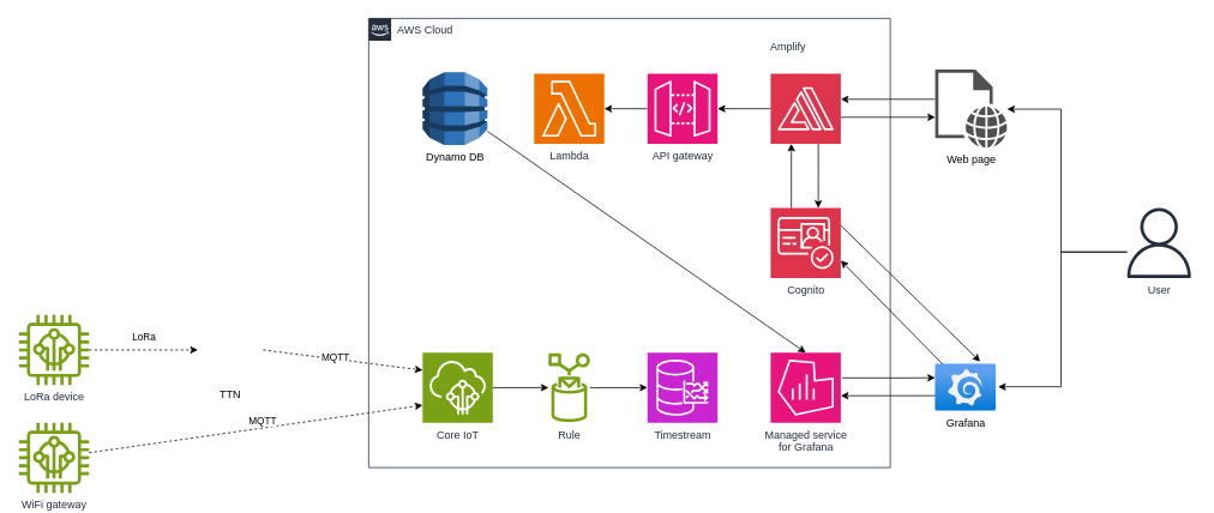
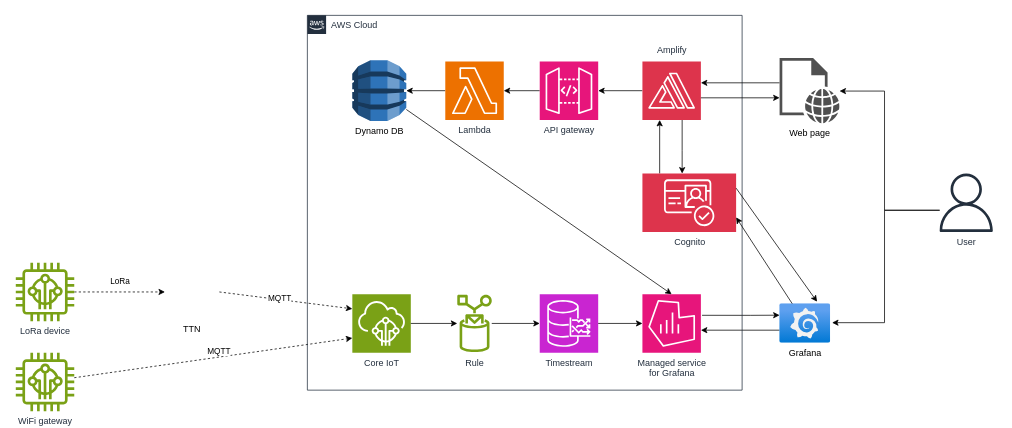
  <mxCell id="0" />
  <mxCell id="1" parent="0" />
  <mxCell id="2" value="" style="endArrow=classic;html=1;rounded=0;exitX=1;exitY=0.5;exitDx=0;exitDy=0;entryX=0;entryY=0.5;entryDx=0;entryDy=0;dashed=1;" parent="1" target="35" edge="1"><mxGeometry width="50" height="50" relative="1" as="geometry"><mxPoint x="98" y="389" as="sourcePoint" /><mxPoint x="202" y="389" as="targetPoint" /></mxGeometry></mxCell>
  <mxCell id="3" value="LoRa" style="edgeLabel;html=1;align=center;verticalAlign=middle;resizable=0;points=[];" parent="2" vertex="1" connectable="0"><mxGeometry x="-0.129" relative="1" as="geometry"><mxPoint x="8" y="-15" as="offset" /></mxGeometry></mxCell>
  <mxCell id="4" value="" style="endArrow=classic;html=1;rounded=0;exitX=1;exitY=0.5;exitDx=0;exitDy=0;entryX=0;entryY=0.25;entryDx=0;entryDy=0;entryPerimeter=0;dashed=1;" parent="1" source="35" target="29" edge="1"><mxGeometry width="50" height="50" relative="1" as="geometry"><mxPoint x="322" y="405" as="sourcePoint" /><mxPoint x="239" y="380" as="targetPoint" /></mxGeometry></mxCell>
  <mxCell id="5" value="MQTT" style="edgeLabel;html=1;align=center;verticalAlign=middle;resizable=0;points=[];" parent="4" vertex="1" connectable="0"><mxGeometry x="0.095" y="2" relative="1" as="geometry"><mxPoint x="-18" y="-2" as="offset" /></mxGeometry></mxCell>
  <mxCell id="6" value="" style="endArrow=classic;html=1;rounded=0;entryX=0;entryY=0.75;entryDx=0;entryDy=0;entryPerimeter=0;dashed=1;" parent="1" source="34" target="29" edge="1"><mxGeometry width="50" height="50" relative="1" as="geometry"><mxPoint x="99" y="491" as="sourcePoint" /><mxPoint x="239" y="380" as="targetPoint" /></mxGeometry></mxCell>
  <mxCell id="7" value="MQTT" style="edgeLabel;html=1;align=center;verticalAlign=middle;resizable=0;points=[];" parent="6" vertex="1" connectable="0"><mxGeometry x="0.218" y="-4" relative="1" as="geometry"><mxPoint x="-34" y="-8" as="offset" /></mxGeometry></mxCell>
  <mxCell id="8" value="" style="edgeStyle=orthogonalEdgeStyle;rounded=0;orthogonalLoop=1;jettySize=auto;html=1;" edge="1" parent="1"><mxGeometry relative="1" as="geometry"><mxPoint x="1039" y="440" as="sourcePoint" /><mxPoint x="934" y="440" as="targetPoint" /></mxGeometry></mxCell>
  <mxCell id="9" value="Grafana" style="image;aspect=fixed;html=1;points=[];align=center;fontSize=12;image=img/lib/azure2/other/Grafana.svg;" parent="1" vertex="1"><mxGeometry x="1039" y="404.6" width="68" height="52.8" as="geometry" /></mxCell>
  <mxCell id="10" style="edgeStyle=orthogonalEdgeStyle;rounded=0;orthogonalLoop=1;jettySize=auto;html=1;exitX=1;exitY=0.5;exitDx=0;exitDy=0;exitPerimeter=0;entryX=-0.023;entryY=0.497;entryDx=0;entryDy=0;entryPerimeter=0;" parent="1" edge="1"><mxGeometry relative="1" as="geometry"><mxPoint x="935.56" y="420.16" as="sourcePoint" /><mxPoint x="1038.996" y="420.002" as="targetPoint" /><Array as="points"><mxPoint x="1000.56" y="420.16" /><mxPoint x="1000.56" y="420.16" /></Array></mxGeometry></mxCell>
  <mxCell id="11" style="edgeStyle=orthogonalEdgeStyle;rounded=0;orthogonalLoop=1;jettySize=auto;html=1;" edge="1" parent="1" source="12"><mxGeometry relative="1" as="geometry"><mxPoint x="1109" y="430" as="targetPoint" /><Array as="points"><mxPoint x="1179" y="280" /><mxPoint x="1179" y="430" /></Array></mxGeometry></mxCell>
  <mxCell id="12" value="User" style="sketch=0;outlineConnect=0;fontColor=#232F3E;gradientColor=none;fillColor=#232F3D;strokeColor=none;dashed=0;verticalLabelPosition=bottom;verticalAlign=top;align=center;html=1;fontSize=12;fontStyle=0;aspect=fixed;pointerEvents=1;shape=mxgraph.aws4.user;" parent="1" vertex="1"><mxGeometry x="1249" y="231" width="78" height="78" as="geometry" /></mxCell>
  <mxCell id="13" value="AWS Cloud" style="points=[[0,0],[0.25,0],[0.5,0],[0.75,0],[1,0],[1,0.25],[1,0.5],[1,0.75],[1,1],[0.75,1],[0.5,1],[0.25,1],[0,1],[0,0.75],[0,0.5],[0,0.25]];outlineConnect=0;gradientColor=none;html=1;whiteSpace=wrap;fontSize=12;fontStyle=0;container=1;pointerEvents=0;collapsible=0;recursiveResize=0;shape=mxgraph.aws4.group;grIcon=mxgraph.aws4.group_aws_cloud_alt;strokeColor=#232F3E;fillColor=none;verticalAlign=top;align=left;spacingLeft=30;fontColor=#232F3E;dashed=0;" parent="1" vertex="1"><mxGeometry x="409" y="20" width="580" height="500" as="geometry" /></mxCell>
  <mxCell id="14" value="" style="edgeStyle=orthogonalEdgeStyle;rounded=0;orthogonalLoop=1;jettySize=auto;html=1;" edge="1" parent="13" source="15" target="17"><mxGeometry relative="1" as="geometry" /></mxCell>
  <mxCell id="15" value="API gateway" style="sketch=0;points=[[0,0,0],[0.25,0,0],[0.5,0,0],[0.75,0,0],[1,0,0],[0,1,0],[0.25,1,0],[0.5,1,0],[0.75,1,0],[1,1,0],[0,0.25,0],[0,0.5,0],[0,0.75,0],[1,0.25,0],[1,0.5,0],[1,0.75,0]];outlineConnect=0;fontColor=#232F3E;fillColor=#E7157B;strokeColor=#ffffff;dashed=0;verticalLabelPosition=bottom;verticalAlign=top;align=center;html=1;fontSize=12;fontStyle=0;aspect=fixed;shape=mxgraph.aws4.resourceIcon;resIcon=mxgraph.aws4.api_gateway;" vertex="1" parent="13"><mxGeometry x="310" y="61.5" width="78" height="78" as="geometry" /></mxCell>
+ <mxCell id="16" value="" style="edgeStyle=orthogonalEdgeStyle;rounded=0;orthogonalLoop=1;jettySize=auto;html=1;" edge="1" parent="13" source="17" target="18"><mxGeometry relative="1" as="geometry" /></mxCell>
  <mxCell id="17" value="Lambda" style="sketch=0;points=[[0,0,0],[0.25,0,0],[0.5,0,0],[0.75,0,0],[1,0,0],[0,1,0],[0.25,1,0],[0.5,1,0],[0.75,1,0],[1,1,0],[0,0.25,0],[0,0.5,0],[0,0.75,0],[1,0.25,0],[1,0.5,0],[1,0.75,0]];outlineConnect=0;fontColor=#232F3E;fillColor=#ED7100;strokeColor=#ffffff;dashed=0;verticalLabelPosition=bottom;verticalAlign=top;align=center;html=1;fontSize=12;fontStyle=0;aspect=fixed;shape=mxgraph.aws4.resourceIcon;resIcon=mxgraph.aws4.lambda;" vertex="1" parent="13"><mxGeometry x="184" y="61.5" width="78" height="78" as="geometry" /></mxCell>
  <mxCell id="18" value="Dynamo DB" style="outlineConnect=0;dashed=0;verticalLabelPosition=bottom;verticalAlign=top;align=center;html=1;shape=mxgraph.aws3.dynamo_db;fillColor=#2E73B8;gradientColor=none;" vertex="1" parent="13"><mxGeometry x="60" y="60" width="72" height="81" as="geometry" /></mxCell>
  <mxCell id="19" value="" style="edgeStyle=orthogonalEdgeStyle;rounded=0;orthogonalLoop=1;jettySize=auto;html=1;" edge="1" parent="13"><mxGeometry relative="1" as="geometry"><mxPoint x="470.0" y="211" as="sourcePoint" /><mxPoint x="470.0" y="139.5" as="targetPoint" /></mxGeometry></mxCell>
- <mxCell id="20" value="Cognito" style="sketch=0;points=[[0,0,0],[0.25,0,0],[0.5,0,0],[0.75,0,0],[1,0,0],[0,1,0],[0.25,1,0],[0.5,1,0],[0.75,1,0],[1,1,0],[0,0.25,0],[0,0.5,0],[0,0.75,0],[1,0.25,0],[1,0.5,0],[1,0.75,0]];outlineConnect=0;fontColor=#232F3E;fillColor=#DD344C;strokeColor=#ffffff;dashed=0;verticalLabelPosition=bottom;verticalAlign=top;align=center;html=1;fontSize=12;fontStyle=0;aspect=fixed;shape=mxgraph.aws4.resourceIcon;resIcon=mxgraph.aws4.cognito;" vertex="1" parent="13"><mxGeometry x="447" y="211" width="78" height="78" as="geometry" /></mxCell>
+ <mxCell id="20" value="Cognito" style="sketch=0;points=[[0,0,0],[0.25,0,0],[0.5,0,0],[0.75,0,0],[1,0,0],[0,1,0],[0.25,1,0],[0.5,1,0],[0.75,1,0],[1,1,0],[0,0.25,0],[0,0.5,0],[0,0.75,0],[1,0.25,0],[1,0.5,0],[1,0.75,0]];outlineConnect=0;fontColor=#232F3E;fillColor=#DD344C;strokeColor=#ffffff;dashed=0;verticalLabelPosition=bottom;verticalAlign=top;align=center;html=1;fontSize=12;fontStyle=0;aspect=fixed;shape=mxgraph.aws4.resourceIcon;resIcon=mxgraph.aws4.cognito;" vertex="1" parent="13"><mxGeometry x="447" y="211" width="125" height="78" as="geometry" /></mxCell>
  <mxCell id="21" value="" style="edgeStyle=orthogonalEdgeStyle;rounded=0;orthogonalLoop=1;jettySize=auto;html=1;" edge="1" parent="13" source="23" target="15"><mxGeometry relative="1" as="geometry" /></mxCell>
  <mxCell id="22" value="" style="edgeStyle=orthogonalEdgeStyle;rounded=0;orthogonalLoop=1;jettySize=auto;html=1;" edge="1" parent="13" source="23" target="20"><mxGeometry relative="1" as="geometry"><Array as="points"><mxPoint x="500" y="180" /><mxPoint x="500" y="180" /></Array></mxGeometry></mxCell>
  <mxCell id="23" value="" style="sketch=0;points=[[0,0,0],[0.25,0,0],[0.5,0,0],[0.75,0,0],[1,0,0],[0,1,0],[0.25,1,0],[0.5,1,0],[0.75,1,0],[1,1,0],[0,0.25,0],[0,0.5,0],[0,0.75,0],[1,0.25,0],[1,0.5,0],[1,0.75,0]];outlineConnect=0;fontColor=#232F3E;fillColor=#DD344C;strokeColor=#ffffff;dashed=0;verticalLabelPosition=bottom;verticalAlign=top;align=center;html=1;fontSize=12;fontStyle=0;aspect=fixed;shape=mxgraph.aws4.resourceIcon;resIcon=mxgraph.aws4.amplify;" vertex="1" parent="13"><mxGeometry x="447" y="61.5" width="78" height="78" as="geometry" /></mxCell>
  <mxCell id="24" value="Timestream" style="sketch=0;points=[[0,0,0],[0.25,0,0],[0.5,0,0],[0.75,0,0],[1,0,0],[0,1,0],[0.25,1,0],[0.5,1,0],[0.75,1,0],[1,1,0],[0,0.25,0],[0,0.5,0],[0,0.75,0],[1,0.25,0],[1,0.5,0],[1,0.75,0]];outlineConnect=0;fontColor=#232F3E;fillColor=#C925D1;strokeColor=#ffffff;dashed=0;verticalLabelPosition=bottom;verticalAlign=top;align=center;html=1;fontSize=12;fontStyle=0;aspect=fixed;shape=mxgraph.aws4.resourceIcon;resIcon=mxgraph.aws4.timestream;" parent="13" vertex="1"><mxGeometry x="310" y="372" width="78" height="78" as="geometry" /></mxCell>
  <mxCell id="25" value="Managed service&lt;div&gt;for Grafana&lt;/div&gt;" style="sketch=0;points=[[0,0,0],[0.25,0,0],[0.5,0,0],[0.75,0,0],[1,0,0],[0,1,0],[0.25,1,0],[0.5,1,0],[0.75,1,0],[1,1,0],[0,0.25,0],[0,0.5,0],[0,0.75,0],[1,0.25,0],[1,0.5,0],[1,0.75,0]];points=[[0,0,0],[0.25,0,0],[0.5,0,0],[0.75,0,0],[1,0,0],[0,1,0],[0.25,1,0],[0.5,1,0],[0.75,1,0],[1,1,0],[0,0.25,0],[0,0.5,0],[0,0.75,0],[1,0.25,0],[1,0.5,0],[1,0.75,0]];outlineConnect=0;fontColor=#232F3E;fillColor=#E7157B;strokeColor=#ffffff;dashed=0;verticalLabelPosition=bottom;verticalAlign=top;align=center;html=1;fontSize=12;fontStyle=0;aspect=fixed;shape=mxgraph.aws4.resourceIcon;resIcon=mxgraph.aws4.managed_service_for_grafana;" parent="13" vertex="1"><mxGeometry x="447" y="372" width="78" height="78" as="geometry" /></mxCell>
+ <mxCell id="26" style="edgeStyle=orthogonalEdgeStyle;rounded=0;orthogonalLoop=1;jettySize=auto;html=1;exitX=1;exitY=0.5;exitDx=0;exitDy=0;exitPerimeter=0;entryX=0;entryY=0.5;entryDx=0;entryDy=0;entryPerimeter=0;" parent="13" source="24" target="25" edge="1"><mxGeometry relative="1" as="geometry" /></mxCell>
  <mxCell id="27" value="Rule" style="sketch=0;outlineConnect=0;fontColor=#232F3E;gradientColor=none;fillColor=#7AA116;strokeColor=none;dashed=0;verticalLabelPosition=bottom;verticalAlign=top;align=center;html=1;fontSize=12;fontStyle=0;aspect=fixed;pointerEvents=1;shape=mxgraph.aws4.rule;" parent="13" vertex="1"><mxGeometry x="200" y="372" width="46" height="78" as="geometry" /></mxCell>
  <mxCell id="28" value="" style="edgeStyle=orthogonalEdgeStyle;rounded=0;orthogonalLoop=1;jettySize=auto;html=1;" parent="13" source="27" target="24" edge="1"><mxGeometry relative="1" as="geometry" /></mxCell>
  <mxCell id="29" value="Core IoT" style="sketch=0;points=[[0,0,0],[0.25,0,0],[0.5,0,0],[0.75,0,0],[1,0,0],[0,1,0],[0.25,1,0],[0.5,1,0],[0.75,1,0],[1,1,0],[0,0.25,0],[0,0.5,0],[0,0.75,0],[1,0.25,0],[1,0.5,0],[1,0.75,0]];outlineConnect=0;fontColor=#232F3E;fillColor=#7AA116;strokeColor=#ffffff;dashed=0;verticalLabelPosition=bottom;verticalAlign=top;align=center;html=1;fontSize=12;fontStyle=0;aspect=fixed;shape=mxgraph.aws4.resourceIcon;resIcon=mxgraph.aws4.iot_core;" parent="13" vertex="1"><mxGeometry x="60" y="372" width="78" height="78" as="geometry" /></mxCell>
  <mxCell id="30" style="edgeStyle=orthogonalEdgeStyle;rounded=0;orthogonalLoop=1;jettySize=auto;html=1;exitX=1;exitY=0.5;exitDx=0;exitDy=0;exitPerimeter=0;" parent="13" source="29" target="27" edge="1"><mxGeometry relative="1" as="geometry" /></mxCell>
  <mxCell id="31" value="" style="endArrow=classic;html=1;rounded=0;entryX=0.5;entryY=0;entryDx=0;entryDy=0;entryPerimeter=0;" edge="1" parent="13" source="18" target="25"><mxGeometry width="50" height="50" relative="1" as="geometry"><mxPoint x="340" y="-60" as="sourcePoint" /><mxPoint x="420" y="-110" as="targetPoint" /></mxGeometry></mxCell>
- <mxCell id="32" value="&lt;span style=&quot;color: rgb(35, 47, 62);&quot;&gt;Amplify&lt;/span&gt;" style="text;html=1;align=center;verticalAlign=middle;resizable=0;points=[];autosize=1;strokeColor=none;fillColor=none;" vertex="1" parent="13"><mxGeometry x="436" y="16.5" width="60" height="30" as="geometry" /></mxCell>
+ <mxCell id="32" value="&lt;span style=&quot;color: rgb(35, 47, 62);&quot;&gt;Amplify&lt;/span&gt;" style="text;html=1;align=center;verticalAlign=middle;resizable=0;points=[];autosize=1;strokeColor=none;fillColor=none;" vertex="1" parent="13"><mxGeometry x="456" y="31.5" width="60" height="30" as="geometry" /></mxCell>
  <mxCell id="33" value="LoRa device" style="sketch=0;outlineConnect=0;fontColor=#232F3E;gradientColor=none;fillColor=#7AA116;strokeColor=none;dashed=0;verticalLabelPosition=bottom;verticalAlign=top;align=center;html=1;fontSize=12;fontStyle=0;aspect=fixed;pointerEvents=1;shape=mxgraph.aws4.iot_thing_freertos_device;" parent="1" vertex="1"><mxGeometry x="20" y="350" width="78" height="78" as="geometry" /></mxCell>
  <mxCell id="34" value="WiFi gateway" style="sketch=0;outlineConnect=0;fontColor=#232F3E;gradientColor=none;fillColor=#7AA116;strokeColor=none;dashed=0;verticalLabelPosition=bottom;verticalAlign=top;align=center;html=1;fontSize=12;fontStyle=0;aspect=fixed;pointerEvents=1;shape=mxgraph.aws4.iot_thing_freertos_device;" parent="1" vertex="1"><mxGeometry x="20" y="470" width="78" height="78" as="geometry" /></mxCell>
  <mxCell id="35" value="TTN" style="shape=image;verticalLabelPosition=bottom;labelBackgroundColor=default;verticalAlign=top;aspect=fixed;imageAspect=0;image=https://www.ictpower.it/wp-content/uploads/2018/05/The-Thing-Network.png;clipPath=inset(10.36% 28.33% 7.99% 25.67%);" parent="1" vertex="1"><mxGeometry x="219" y="352.71" width="72.59" height="72.59" as="geometry" /></mxCell>
  <mxCell id="36" value="" style="endArrow=classic;html=1;rounded=0;exitX=1;exitY=0.25;exitDx=0;exitDy=0;exitPerimeter=0;" edge="1" parent="1" source="20"><mxGeometry width="50" height="50" relative="1" as="geometry"><mxPoint x="551" y="156" as="sourcePoint" /><mxPoint x="1089" y="402" as="targetPoint" /></mxGeometry></mxCell>
  <mxCell id="37" value="" style="endArrow=classic;html=1;rounded=0;entryX=1;entryY=0.75;entryDx=0;entryDy=0;entryPerimeter=0;" edge="1" parent="1" source="9" target="20"><mxGeometry width="50" height="50" relative="1" as="geometry"><mxPoint x="1269" y="340" as="sourcePoint" /><mxPoint x="1099" y="412" as="targetPoint" /></mxGeometry></mxCell>
  <mxCell id="38" style="edgeStyle=orthogonalEdgeStyle;rounded=0;orthogonalLoop=1;jettySize=auto;html=1;" edge="1" parent="1" source="12" target="40"><mxGeometry relative="1" as="geometry"><mxPoint x="1069" y="120" as="targetPoint" /><Array as="points"><mxPoint x="1179" y="280" /><mxPoint x="1179" y="121" /></Array></mxGeometry></mxCell>
  <mxCell id="39" value="" style="edgeStyle=orthogonalEdgeStyle;rounded=0;orthogonalLoop=1;jettySize=auto;html=1;" edge="1" parent="1"><mxGeometry relative="1" as="geometry"><mxPoint x="1039" y="110" as="sourcePoint" /><mxPoint x="934" y="110" as="targetPoint" /></mxGeometry></mxCell>
  <mxCell id="40" value="Web page" style="sketch=0;pointerEvents=1;shadow=0;dashed=0;html=1;strokeColor=none;fillColor=#505050;labelPosition=center;verticalLabelPosition=bottom;verticalAlign=top;outlineConnect=0;align=center;shape=mxgraph.office.concepts.web_page;" vertex="1" parent="1"><mxGeometry x="1039" y="77" width="80" height="87" as="geometry" /></mxCell>
  <mxCell id="41" value="" style="edgeStyle=orthogonalEdgeStyle;rounded=0;orthogonalLoop=1;jettySize=auto;html=1;" edge="1" parent="1"><mxGeometry relative="1" as="geometry"><mxPoint x="934" y="130" as="sourcePoint" /><mxPoint x="1039" y="130" as="targetPoint" /></mxGeometry></mxCell>
